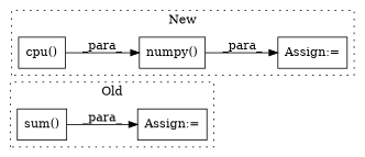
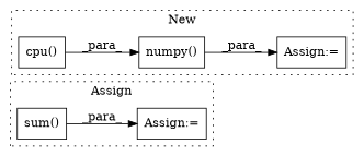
  digraph {
    rankdir=LR
    node [a=75 s=7164 shape=box]
    n1 [l=35 label="sum()" s=7215]
    n2 [a=68 l=4 label="Assign:=" s=7211]
    n3 [l=15 label="cpu()"]
    n4 [a=68 l=3 label="Assign:=" s=7421]
    n5 [l=23 label="numpy()"]
    subgraph cluster_1 {
-     label=Old
+     label=Assign
      style=dotted
      n1
      n2
    }
    subgraph cluster_2 {
      label=New
      style=dotted
      n3
      n4
      n5
    }
    n1 -> n2 [label=_para_]
    n3 -> n5 [label=_para_]
    n5 -> n4 [label=_para_]
  }
